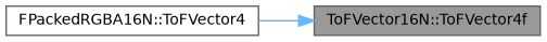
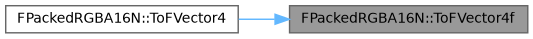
  digraph {
    rankdir=RL
    node [fontname=Helvetica fontsize=10 shape=box style=filled]
-   n1 [color=gray40 fillcolor=grey60 fontcolor=black height=0.2 label="ToFVector16N::ToFVector4f" width=0.4]
+   n1 [color=gray40 fillcolor=grey60 fontcolor=black height=0.2 label="FPackedRGBA16N::ToFVector4f" width=0.4]
    n2 [color=grey40 fillcolor=white height=0.2 label="FPackedRGBA16N::ToFVector4" width=0.4]
    n1 -> n2 [color=steelblue1 dir=back fontname=Helvetica fontsize=10 labelfontname=Helvetica labelfontsize=10 style=solid]
  }
